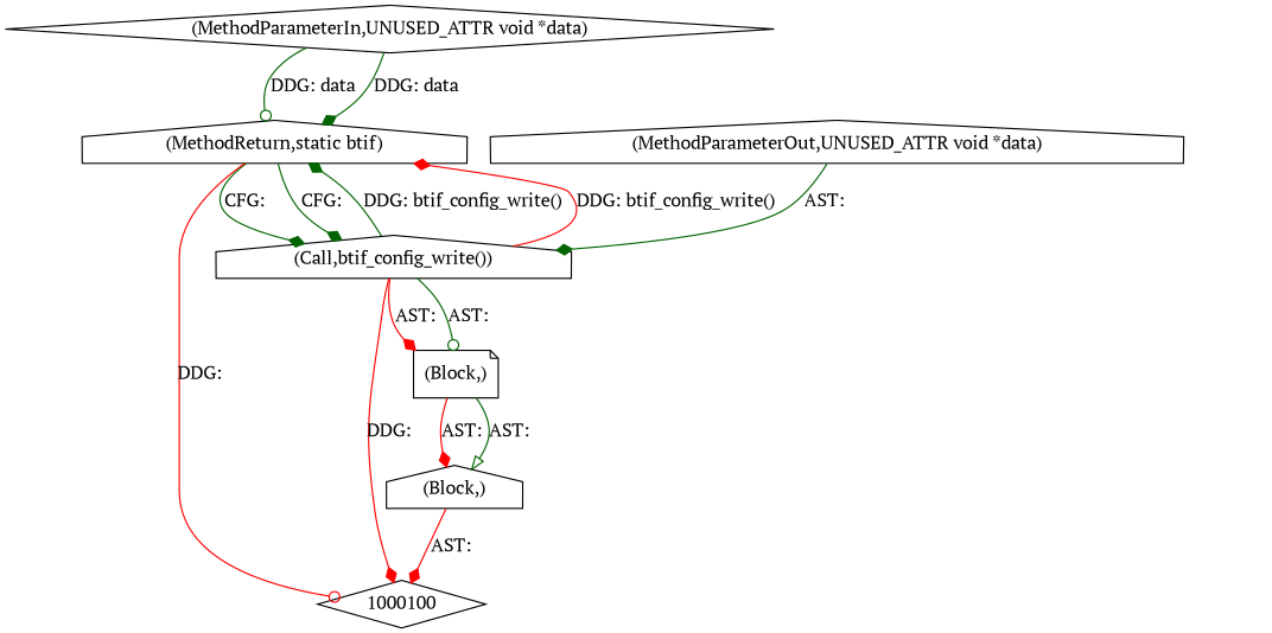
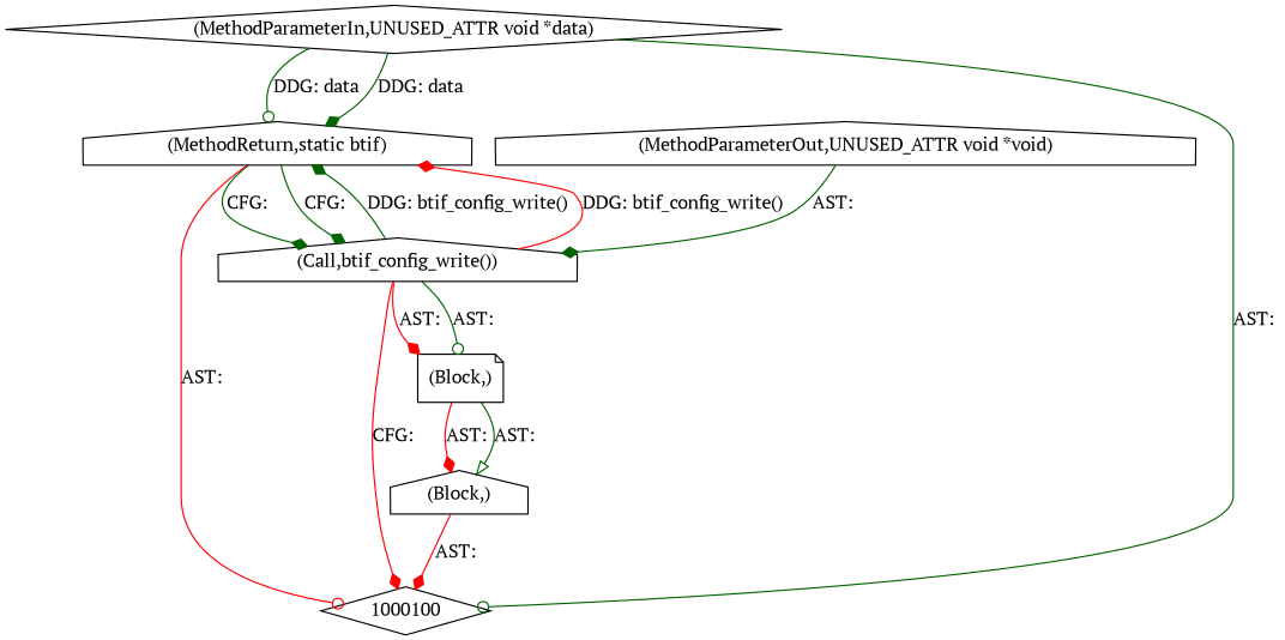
  digraph {
    fontname="PT Serif"
    node [fontname="PT Serif" shape=house]
    edge [arrowhead=diamond color=darkgreen fontname="PT Serif"]
    n1 [label="(MethodReturn,static btif)"]
    n2 [label="(Call,btif_config_write())"]
    1000100 [shape=diamond]
    n4 [label="(Block,)" shape=note]
    n5 [label="(MethodParameterIn,UNUSED_ATTR void *data)" shape=diamond]
-   n6 [label="(MethodParameterOut,UNUSED_ATTR void *data)"]
+   n6 [label="(MethodParameterOut,UNUSED_ATTR void *void)"]
    n7 [label="(Block,)"]
    n1 -> n2 [label="CFG: "]
    n1 -> n2 [label="CFG: "]
-   n1 -> 1000100 [arrowhead=odot color=red label="DDG: "]
+   n1 -> 1000100 [arrowhead=odot color=red label="AST: "]
    n2 -> n1 [label="DDG: btif_config_write()"]
    n2 -> n1 [color=red label="DDG: btif_config_write()"]
-   n2 -> 1000100 [color=red label="DDG: "]
+   n2 -> 1000100 [color=red label="CFG: "]
    n2 -> n4 [color=red label="AST: "]
    n2 -> n4 [arrowhead=odot label="AST: "]
    n4 -> n7 [color=red label="AST: "]
    n4 -> n7 [arrowhead=onormal label="AST: "]
    n5 -> n1 [label="DDG: data"]
    n5 -> n1 [arrowhead=odot label="DDG: data"]
+   n5 -> 1000100 [arrowhead=odot label="AST: "]
    n6 -> n2 [label="AST: "]
    n7 -> 1000100 [color=red label="AST: "]
  }
